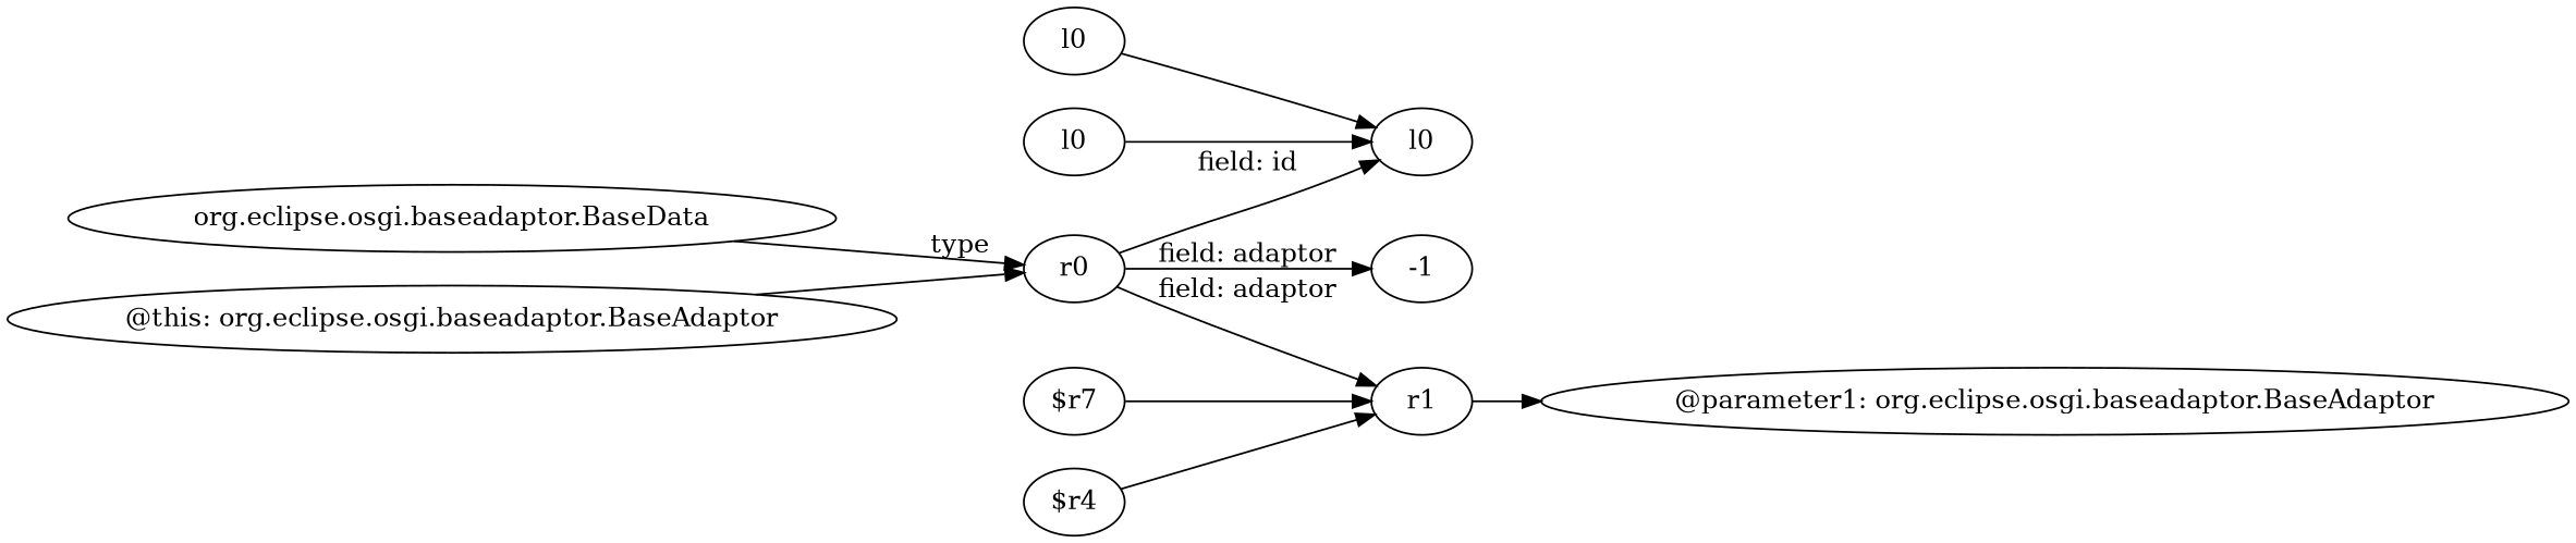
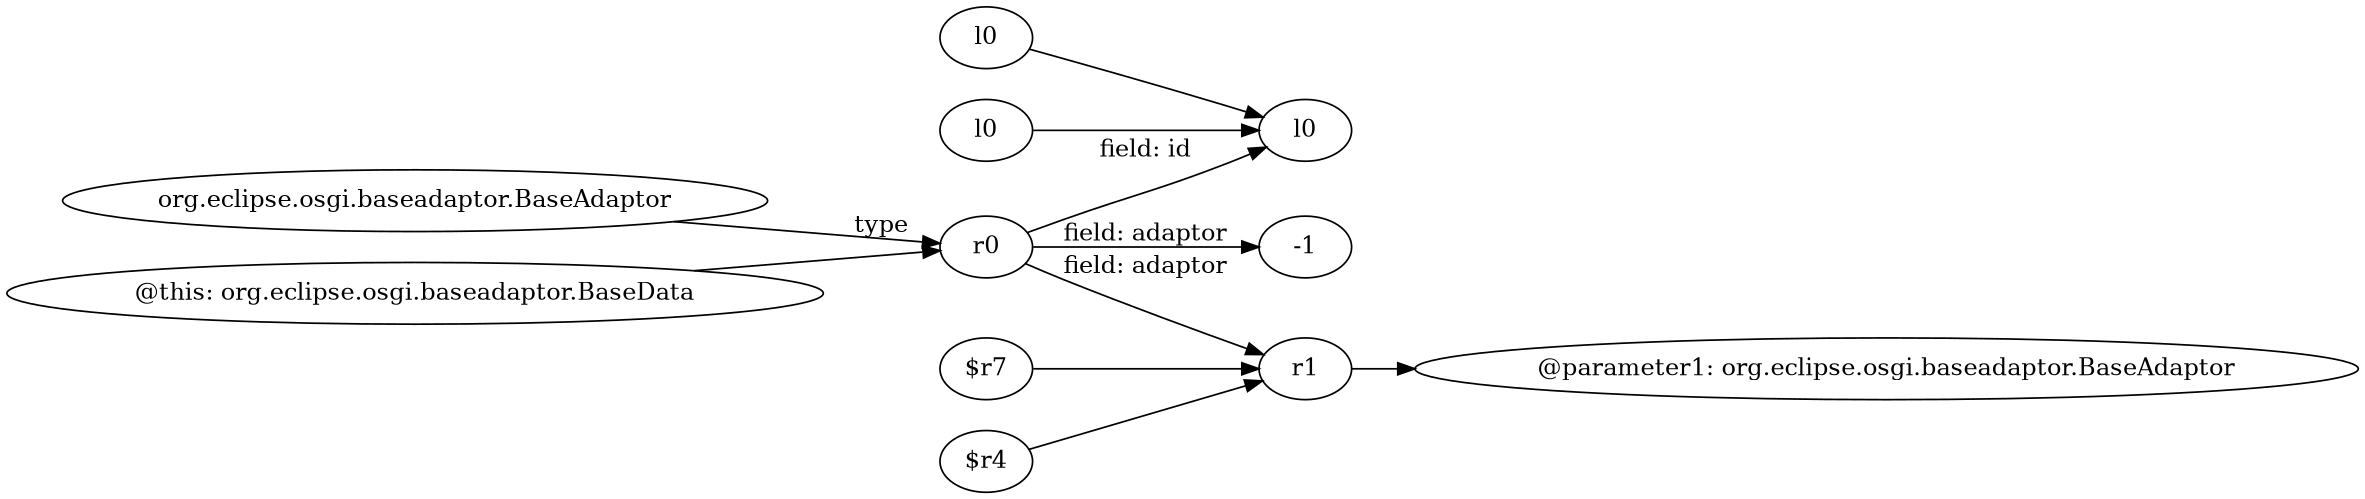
  digraph {
    rankdir=LR
    n1 [label="$r7"]
    n2 [label=r1]
    n3 [label="@parameter1: org.eclipse.osgi.baseadaptor.BaseAdaptor"]
    n4 [label=r0]
    n5 [label=-1]
    n6 [label=l0]
-   n7 [label="org.eclipse.osgi.baseadaptor.BaseData"]
+   n7 [label="org.eclipse.osgi.baseadaptor.BaseAdaptor"]
    n8 [label=l0]
    n9 [label="$r4"]
-   n10 [label="@this: org.eclipse.osgi.baseadaptor.BaseAdaptor"]
+   n10 [label="@this: org.eclipse.osgi.baseadaptor.BaseData"]
    n11 [label=l0]
    n1 -> n2
    n2 -> n3
    n4 -> n2 [label="field: adaptor"]
    n4 -> n5 [label="field: adaptor"]
    n4 -> n6 [label="field: id"]
    n7 -> n4 [label=type]
    n8 -> n6
    n9 -> n2
    n10 -> n4
    n11 -> n6
  }
